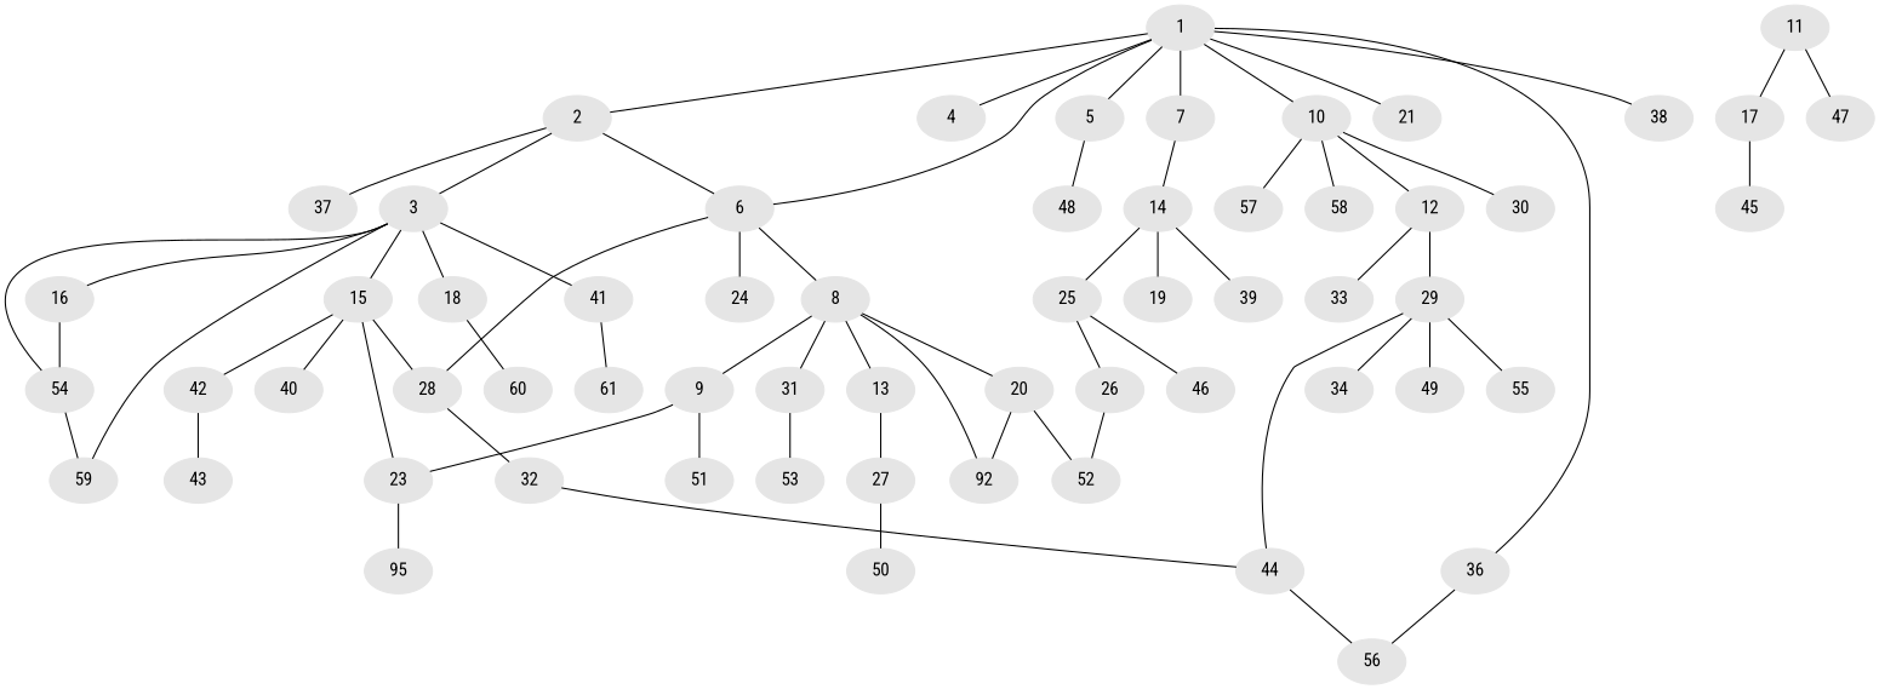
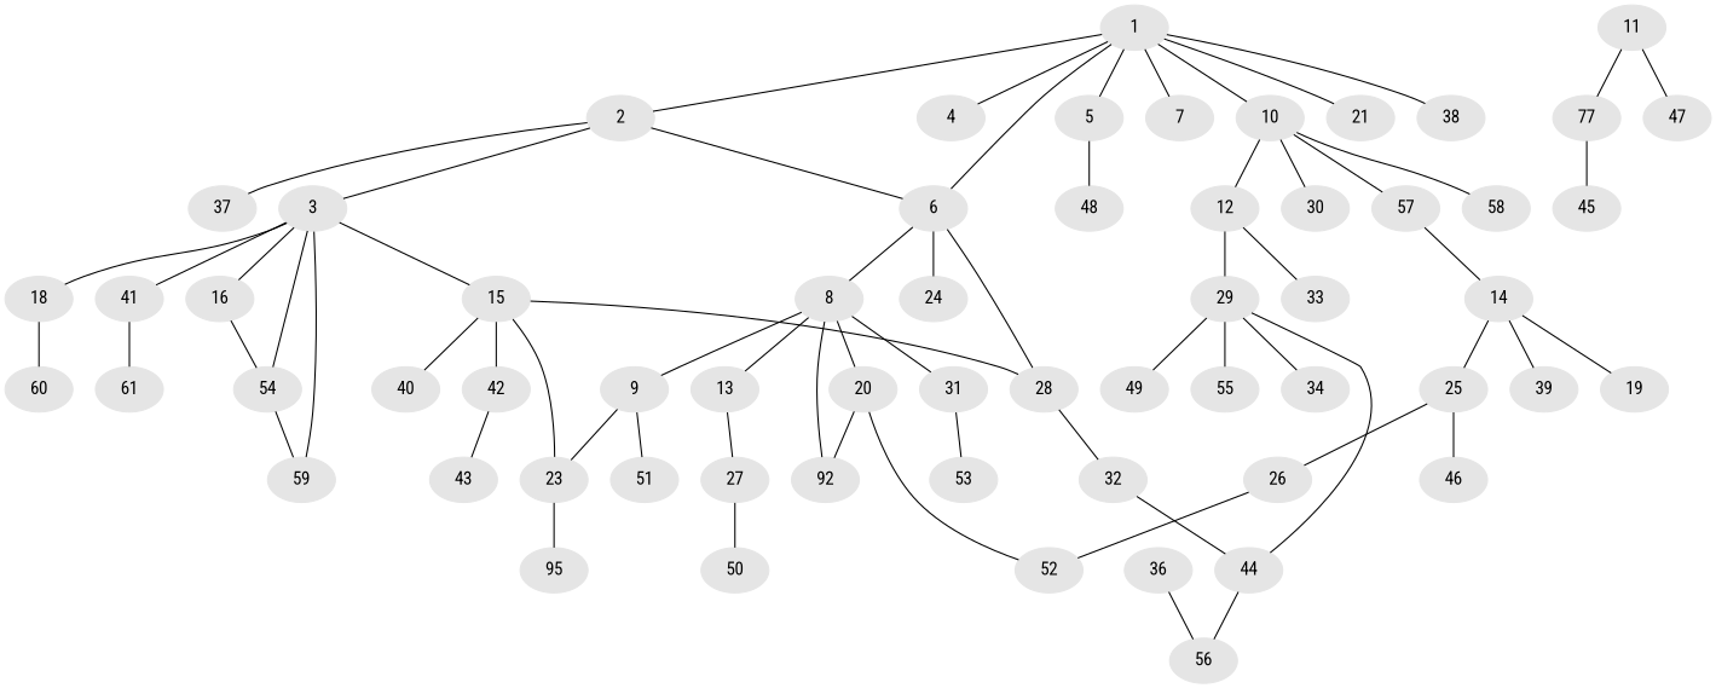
  graph {
    fontname="Roboto Condensed"
    node [color=gray90 fontname="Roboto Condensed" style=filled]
    edge [fontname="Roboto Condensed"]
    1
    2
    4
    5
    6
    7
    10
    21
    36
    38
    3
    37
    48
    8
    24
    28
    14
    12
    30
    57
    58
    56
    15
    16
    18
    41
    54
    59
    23
    40
    42
    60
    61
    9
    13
    20
    n37 [label=92]
    31
    11
-   17
+   17 [label=77]
    47
    32
    19
    25
    39
    51
    27
    52
    53
    n50 [label=95]
    29
    33
    45
    34
    44
    49
    55
    50
    26
    46
    43
    1 -- 2
    1 -- 4
    1 -- 5
    1 -- 6
    1 -- 7
    1 -- 10
    1 -- 21
-   1 -- 36
    1 -- 38
    2 -- 6
    2 -- 3
    2 -- 37
    5 -- 48
    6 -- 8
    6 -- 24
    6 -- 28
-   7 -- 14
+   57 -- 14
    10 -- 12
    10 -- 30
    10 -- 57
    10 -- 58
    36 -- 56
    3 -- 15
    3 -- 16
    3 -- 18
    3 -- 41
    3 -- 54
    3 -- 59
    8 -- 9
    8 -- 13
    8 -- 20
    8 -- n37
    8 -- 31
    28 -- 32
    14 -- 19
    14 -- 25
    14 -- 39
    12 -- 29
    12 -- 33
    15 -- 28
    15 -- 23
    15 -- 40
    15 -- 42
    16 -- 54
    18 -- 60
    41 -- 61
    54 -- 59
    23 -- n50
    42 -- 43
    9 -- 23
    9 -- 51
    13 -- 27
    20 -- n37
    20 -- 52
    31 -- 53
    11 -- 17
    11 -- 47
    17 -- 45
    32 -- 44
    25 -- 26
    25 -- 46
    27 -- 50
    29 -- 34
    29 -- 44
    29 -- 49
    29 -- 55
    44 -- 56
    26 -- 52
  }
